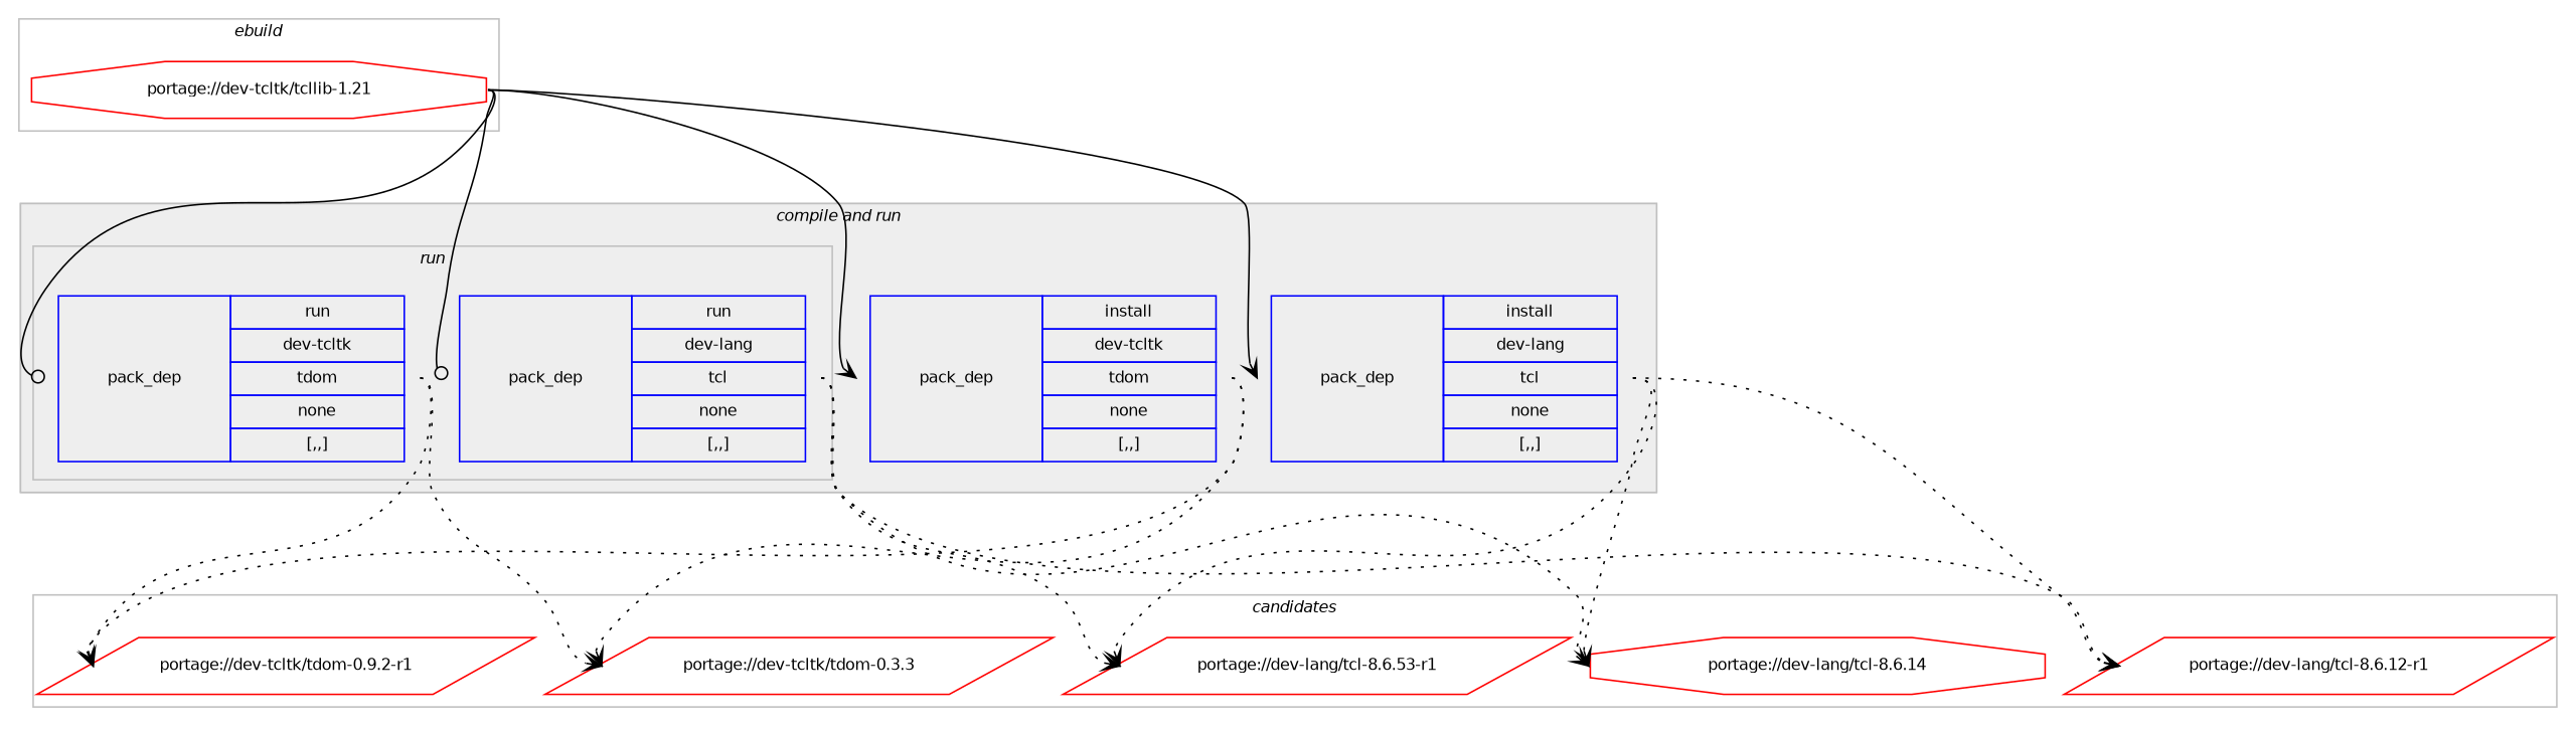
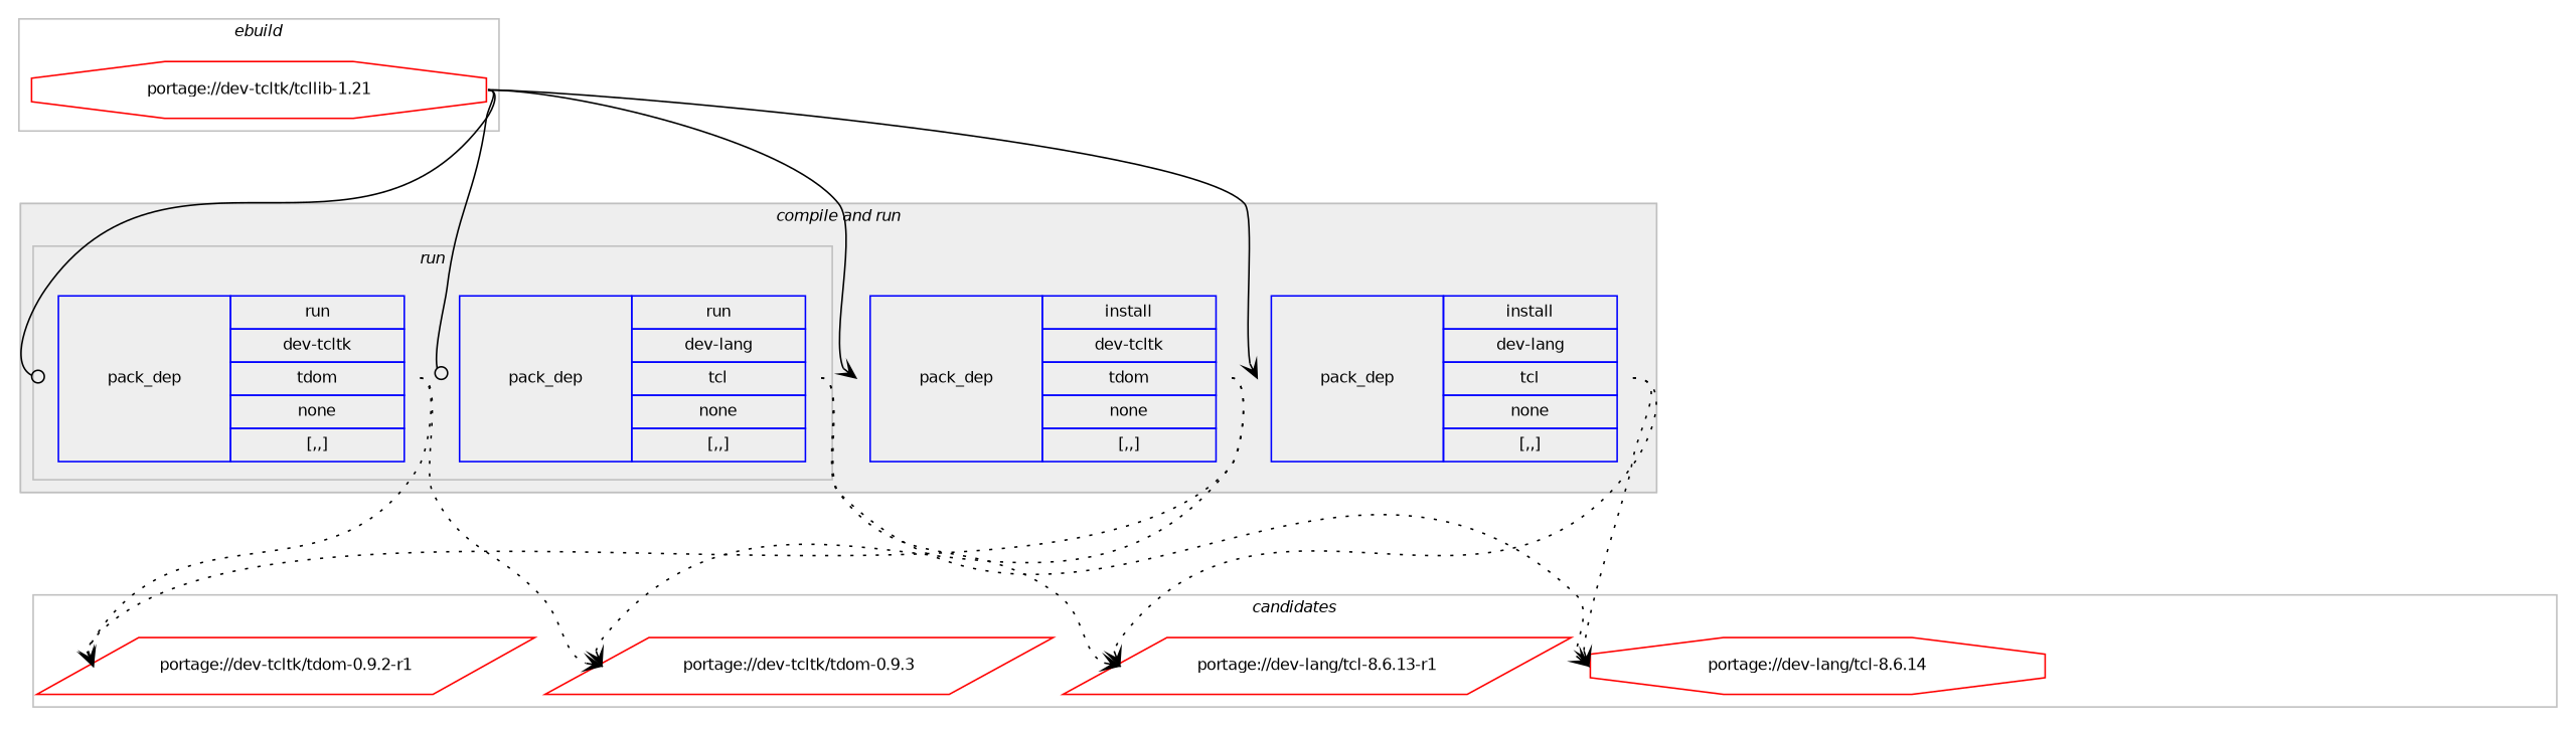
  digraph {
    compound=true
    concentrate=true
    fontname=Helvetica
    fontsize=10
    newrank=true
    rankdir=TB
    ranksep=1.5
    node [color=red fontname=Helvetica fontsize=10 shape=none]
    edge [arrowhead=vee headport=w style=dotted tailport=e weight=100]
    n1 [label="portage://dev-tcltk/tcllib-1.21" shape=octagon width=4]
    n2 [color=blue label=<<TABLE BORDER="0" CELLBORDER="1" CELLSPACING="0" CELLPADDING="4" WIDTH="220"><TR><TD ROWSPAN="6" CELLPADDING="30">pack_dep</TD></TR><TR><TD WIDTH="110">install</TD></TR><TR><TD>dev-lang</TD></TR><TR><TD>tcl</TD></TR><TR><TD>none</TD></TR><TR><TD>[,,]</TD></TR></TABLE>>]
    n3 [color=blue label=<<TABLE BORDER="0" CELLBORDER="1" CELLSPACING="0" CELLPADDING="4" WIDTH="220"><TR><TD ROWSPAN="6" CELLPADDING="30">pack_dep</TD></TR><TR><TD WIDTH="110">install</TD></TR><TR><TD>dev-tcltk</TD></TR><TR><TD>tdom</TD></TR><TR><TD>none</TD></TR><TR><TD>[,,]</TD></TR></TABLE>>]
    n4 [color=blue label=<<TABLE BORDER="0" CELLBORDER="1" CELLSPACING="0" CELLPADDING="4" WIDTH="220"><TR><TD ROWSPAN="6" CELLPADDING="30">pack_dep</TD></TR><TR><TD WIDTH="110">run</TD></TR><TR><TD>dev-lang</TD></TR><TR><TD>tcl</TD></TR><TR><TD>none</TD></TR><TR><TD>[,,]</TD></TR></TABLE>>]
    n5 [color=blue label=<<TABLE BORDER="0" CELLBORDER="1" CELLSPACING="0" CELLPADDING="4" WIDTH="220"><TR><TD ROWSPAN="6" CELLPADDING="30">pack_dep</TD></TR><TR><TD WIDTH="110">run</TD></TR><TR><TD>dev-tcltk</TD></TR><TR><TD>tdom</TD></TR><TR><TD>none</TD></TR><TR><TD>[,,]</TD></TR></TABLE>>]
    n6 [label="portage://dev-lang/tcl-8.6.14" shape=octagon width=4]
-   n7 [label="portage://dev-lang/tcl-8.6.53-r1" shape=parallelogram width=4]
-   n8 [label="portage://dev-lang/tcl-8.6.12-r1" shape=parallelogram width=4]
-   n9 [label="portage://dev-tcltk/tdom-0.3.3" shape=parallelogram width=4]
+   n7 [label="portage://dev-lang/tcl-8.6.13-r1" shape=parallelogram width=4]
+   n9 [label="portage://dev-tcltk/tdom-0.9.3" shape=parallelogram width=4]
    n10 [label="portage://dev-tcltk/tdom-0.9.2-r1" shape=parallelogram width=4]
    subgraph cluster_1 {
      color=gray
      label=<<i>ebuild</i>>
      n1
    }
    subgraph cluster_2 {
      color=gray
      label=<<i>dependencies</i>>
      subgraph cluster_3 {
        color=gray
        fillcolor="#eeeeee"
        label=<<i>compile</i>>
        style=filled
        subgraph sub_4 {
          color=gray
          fillcolor="#eeeeee"
          label=<<i>compile</i>>
          style=filled
          n2
        }
        subgraph sub_5 {
          color=gray
          fillcolor="#eeeeee"
          label=<<i>compile</i>>
          style=filled
          n3
        }
      }
      subgraph cluster_6 {
        color=gray
        fillcolor="#eeeeee"
        label=<<i>compile and run</i>>
        style=filled
      }
      subgraph cluster_7 {
        color=gray
        fillcolor="#eeeeee"
        label=<<i>run</i>>
        style=filled
        subgraph sub_8 {
          color=gray
          fillcolor="#eeeeee"
          label=<<i>run</i>>
          style=filled
          n4
        }
        subgraph sub_9 {
          color=gray
          fillcolor="#eeeeee"
          label=<<i>run</i>>
          style=filled
          n5
        }
      }
    }
    subgraph cluster_10 {
      color=gray
      label=<<i>candidates</i>>
      rank=same
      subgraph sub_11 {
        color=black
        label=<<i>candidates</i>>
        nodesep=1
        rank=same
        n6
        n7
-       n8
      }
      subgraph sub_12 {
        color=black
        label=<<i>candidates</i>>
        nodesep=1
        rank=same
        n9
        n10
      }
      subgraph sub_13 {
        color=black
        label=<<i>candidates</i>>
        nodesep=1
        rank=same
        n6
        n7
-       n8
      }
      subgraph sub_14 {
        color=black
        label=<<i>candidates</i>>
        nodesep=1
        rank=same
        n9
        n10
      }
    }
    n1 -> n2 [style=solid weight=20]
    n1 -> n3 [style=solid weight=20]
    n1 -> n4 [arrowhead=odot style=solid weight=20]
    n1 -> n5 [arrowhead=odot style=solid weight=20]
    n2 -> n6
    n2 -> n7
-   n2 -> n8
    n3 -> n9
    n3 -> n10
    n4 -> n6
    n4 -> n7
-   n4 -> n8
    n5 -> n9
    n5 -> n10
  }
